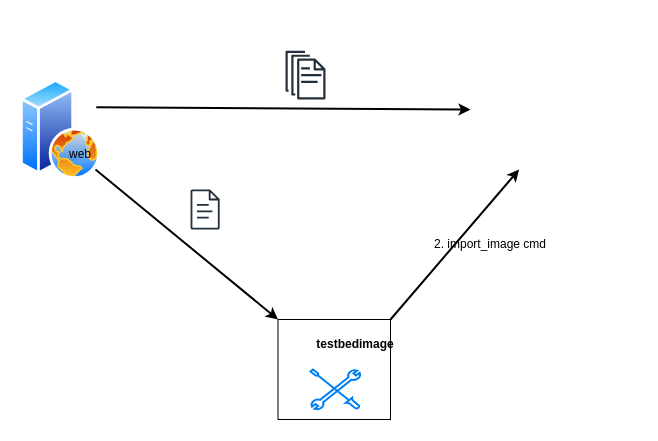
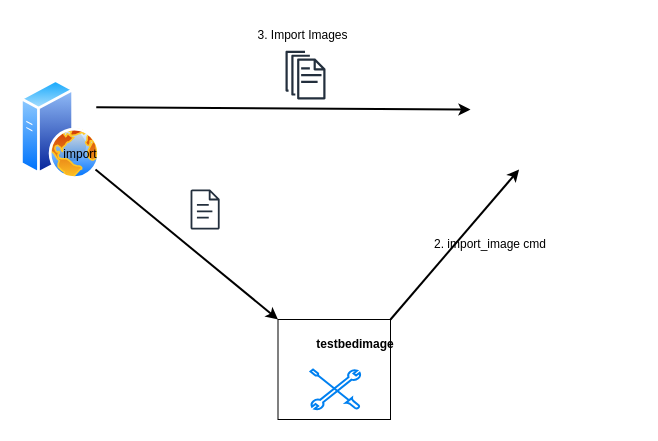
  <mxCell id="0" />
  <mxCell id="1" parent="0" />
  <mxCell id="2" style="rounded=0;orthogonalLoop=1;jettySize=auto;html=1;exitX=1;exitY=0;exitDx=0;exitDy=0;strokeWidth=2;" edge="1" parent="1" source="3" target="4"><mxGeometry relative="1" as="geometry" /></mxCell>
  <mxCell id="3" value="" style="whiteSpace=wrap;html=1;" vertex="1" parent="1"><mxGeometry x="277.5" y="319" width="112.5" height="100" as="geometry" /></mxCell>
  <mxCell id="4" value="" style="shape=image;imageAspect=0;aspect=fixed;verticalLabelPosition=bottom;verticalAlign=top;image=https://object-storage-ca-ymq-1.vexxhost.net/swift/v1/6e4619c416ff4bd19e1c087f27a43eea/www-images-prod/openstack-logo/OpenStack-Logo-Vertical.png;" vertex="1" parent="1"><mxGeometry x="470" y="89" width="165.73" height="80" as="geometry" /></mxCell>
  <mxCell id="5" value="" style="html=1;verticalLabelPosition=bottom;align=center;labelBackgroundColor=#ffffff;verticalAlign=top;strokeWidth=2;strokeColor=#0080F0;shadow=0;dashed=0;shape=mxgraph.ios7.icons.tools;pointerEvents=1" vertex="1" parent="1"><mxGeometry x="310" y="369" width="50" height="40" as="geometry" /></mxCell>
  <mxCell id="6" value="testbedimage" style="text;strokeColor=none;align=center;fillColor=none;html=1;verticalAlign=middle;whiteSpace=wrap;rounded=0;fontStyle=1" vertex="1" parent="1"><mxGeometry x="325" y="329" width="60" height="30" as="geometry" /></mxCell>
  <mxCell id="7" style="rounded=0;orthogonalLoop=1;jettySize=auto;html=1;exitX=1;exitY=0.25;exitDx=0;exitDy=0;entryX=0;entryY=0.25;entryDx=0;entryDy=0;strokeWidth=2;" edge="1" parent="1" source="8" target="4"><mxGeometry relative="1" as="geometry" /></mxCell>
  <mxCell id="8" value="" style="image;aspect=fixed;perimeter=ellipsePerimeter;html=1;align=center;shadow=0;dashed=0;spacingTop=3;image=img/lib/active_directory/web_server.svg;" vertex="1" parent="1"><mxGeometry x="20" y="79" width="80" height="100" as="geometry" /></mxCell>
  <mxCell id="9" style="rounded=0;orthogonalLoop=1;jettySize=auto;html=1;exitX=0.75;exitY=1;exitDx=0;exitDy=0;entryX=0;entryY=0;entryDx=0;entryDy=0;strokeWidth=2;" edge="1" parent="1" source="10" target="3"><mxGeometry relative="1" as="geometry" /></mxCell>
- <mxCell id="10" value="web" style="text;strokeColor=none;align=center;fillColor=none;html=1;verticalAlign=middle;whiteSpace=wrap;rounded=0;" vertex="1" parent="1"><mxGeometry x="50" y="139" width="60" height="30" as="geometry" /></mxCell>
+ <mxCell id="10" value="import" style="text;strokeColor=none;align=center;fillColor=none;html=1;verticalAlign=middle;whiteSpace=wrap;rounded=0;" vertex="1" parent="1"><mxGeometry x="50" y="139" width="60" height="30" as="geometry" /></mxCell>
  <mxCell id="11" value="" style="sketch=0;outlineConnect=0;fontColor=#232F3E;gradientColor=none;fillColor=#232F3D;strokeColor=none;dashed=0;verticalLabelPosition=bottom;verticalAlign=top;align=center;html=1;fontSize=12;fontStyle=0;aspect=fixed;pointerEvents=1;shape=mxgraph.aws4.document;" vertex="1" parent="1"><mxGeometry x="190" y="189" width="29.23" height="40" as="geometry" /></mxCell>
  <mxCell id="12" value="&lt;div&gt;2. import_image cmd&lt;br&gt;&lt;/div&gt;" style="text;strokeColor=none;align=center;fillColor=none;html=1;verticalAlign=middle;whiteSpace=wrap;rounded=0;" vertex="1" parent="1"><mxGeometry x="430" y="229" width="120" height="30" as="geometry" /></mxCell>
  <mxCell id="13" value="" style="sketch=0;outlineConnect=0;fontColor=#232F3E;gradientColor=none;fillColor=#232F3D;strokeColor=none;dashed=0;verticalLabelPosition=bottom;verticalAlign=top;align=center;html=1;fontSize=12;fontStyle=0;aspect=fixed;pointerEvents=1;shape=mxgraph.aws4.documents;" vertex="1" parent="1"><mxGeometry x="285" y="50.24" width="40" height="48.76" as="geometry" /></mxCell>
+ <mxCell id="14" value="3. Import Images" style="text;strokeColor=none;align=center;fillColor=none;html=1;verticalAlign=middle;whiteSpace=wrap;rounded=0;" vertex="1" parent="1"><mxGeometry x="240" y="20.24" width="125" height="30" as="geometry" /></mxCell>
